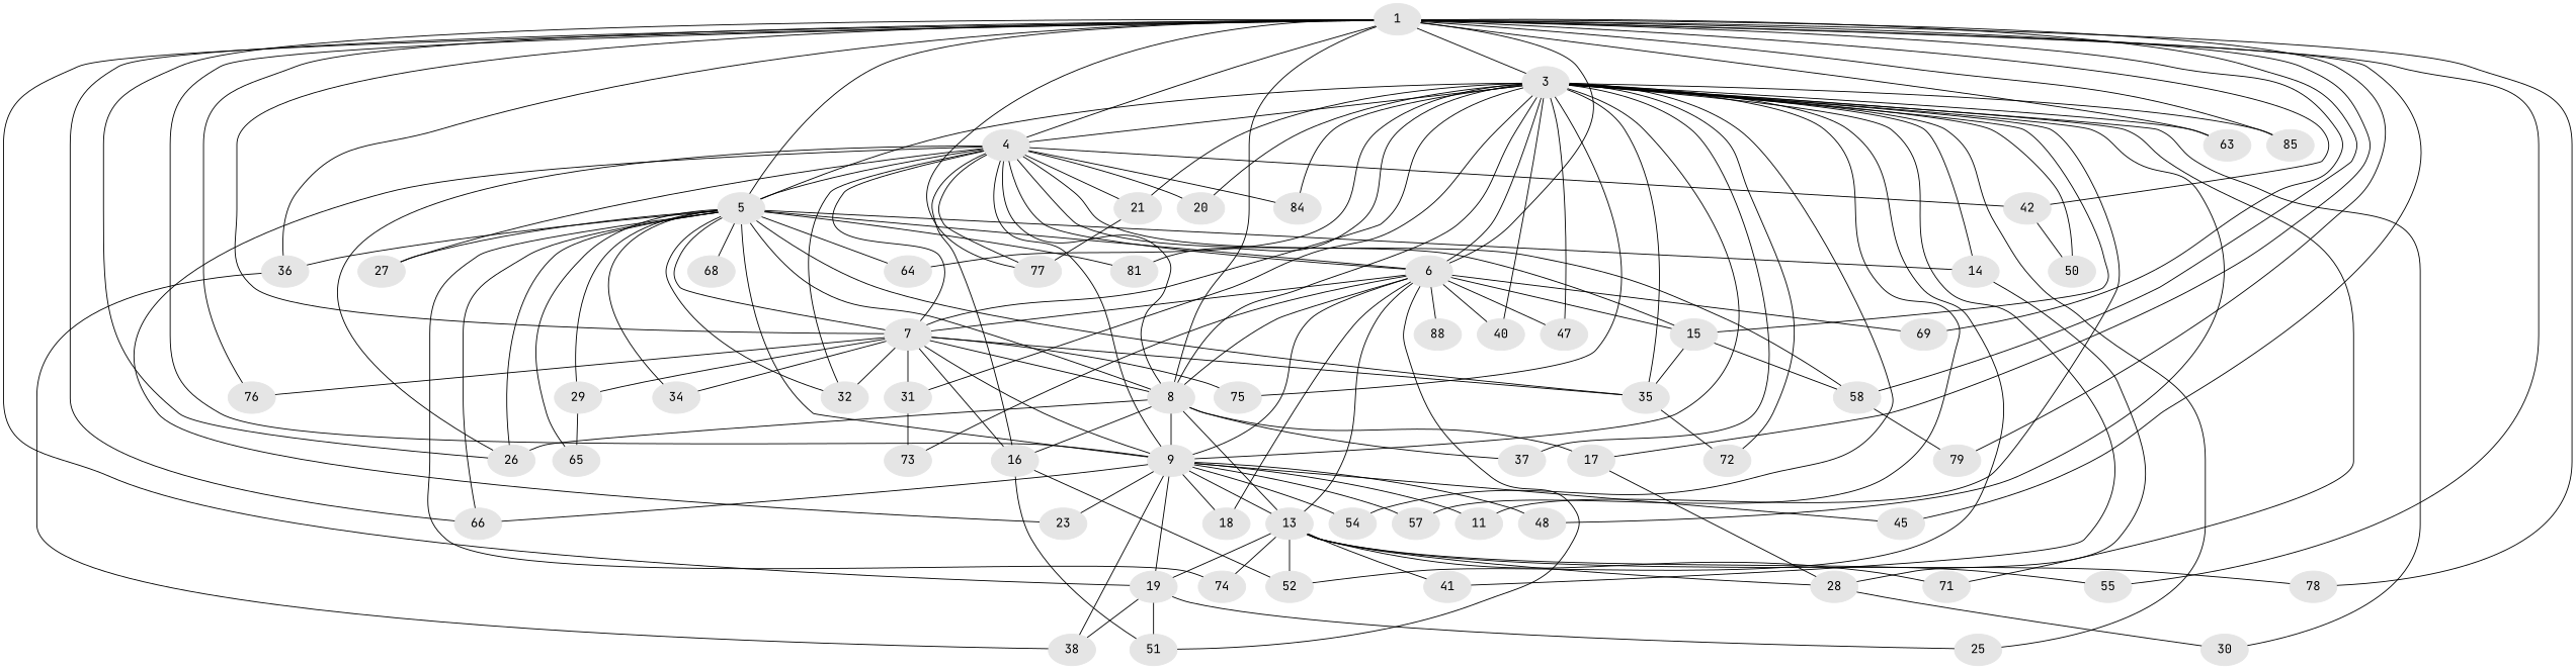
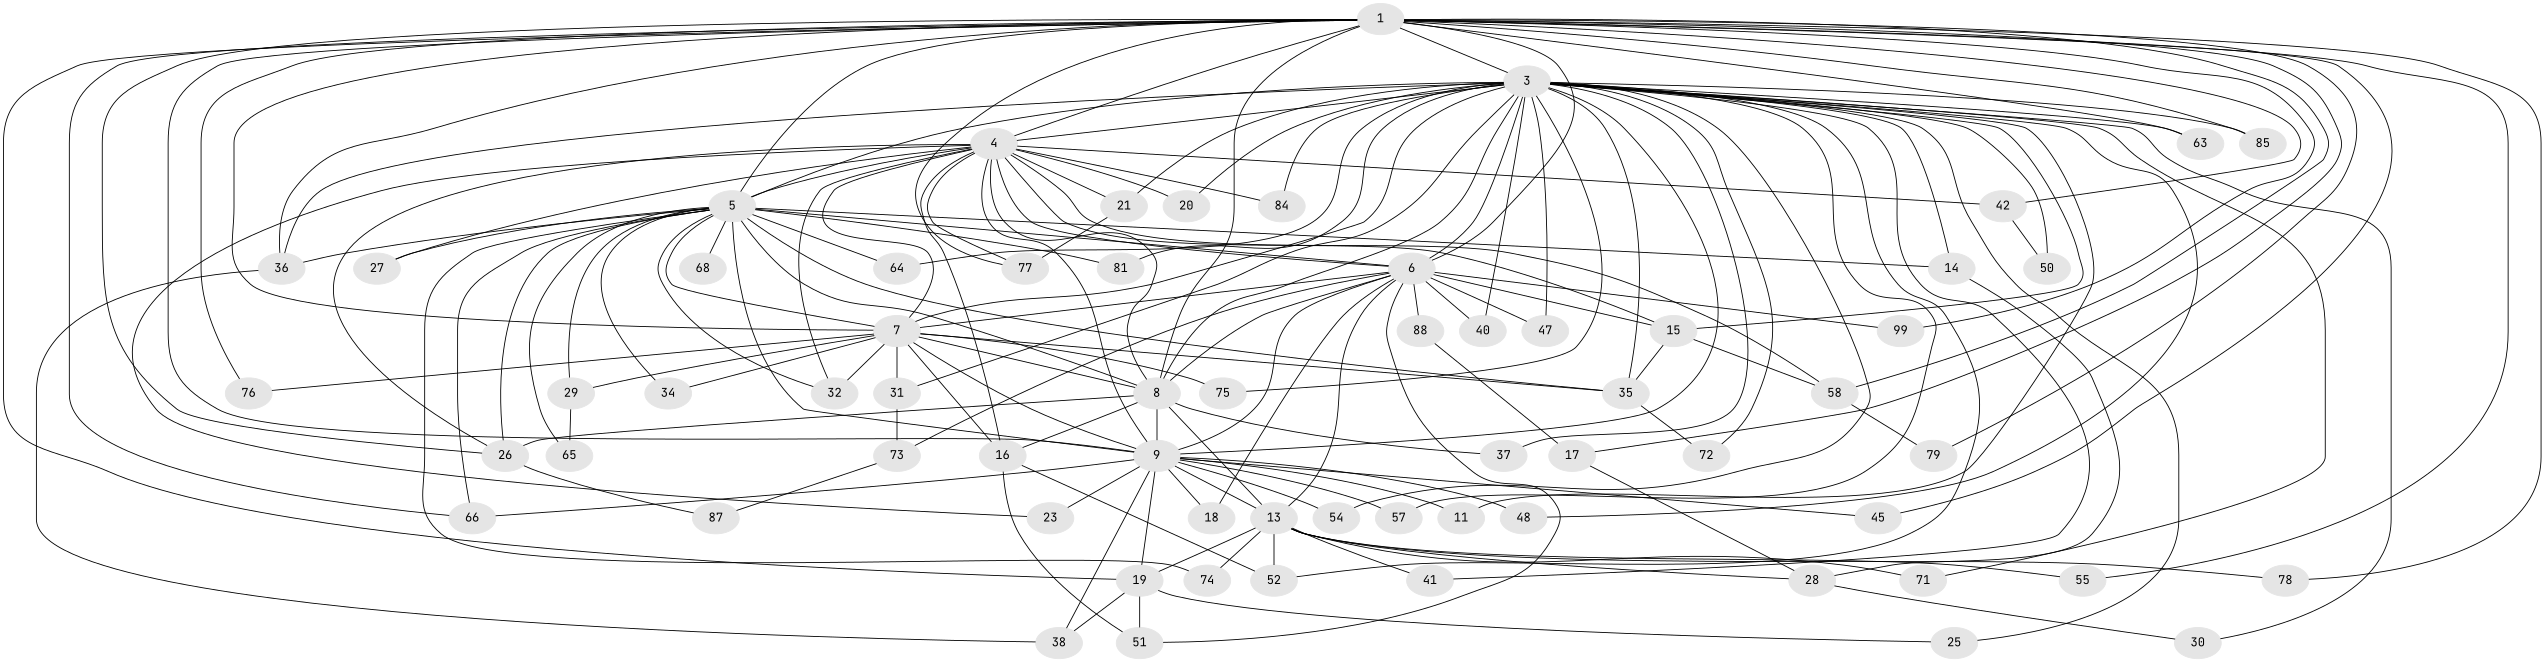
  graph {
    fontname="JetBrains Mono"
    node [color=gray90 fontname="JetBrains Mono" style=filled]
    edge [fontname="JetBrains Mono"]
    1 [super="+2"]
    3 [super="+10"]
    4 [super="+22"]
    5 [super="+49"]
    6 [super="+24"]
    7 [super="+53"]
    8 [super="+62"]
    9 [super="+12"]
    17
    19 [super="+33"]
    26 [super="+80"]
    42
    45
    55
    58 [super="+59"]
    63
    66 [super="+86"]
-   69
+   69 [label=99]
    n19 [label=79]
    76
    77 [super="+79"]
    78
    85
    36 [super="+46"]
    11
    14
    15
    20
    21
    25
    30
    31 [super="+43"]
    35 [super="+44"]
    37
    40
    41
    47 [super="+67"]
    48
    50
    52 [super="+83"]
    54
    57
    64
    71
    72
    75
    81
    84
    16 [super="+39"]
    23
    27
    32
    29
    34
    65
    68
    74
    88
    13 [super="+56"]
    18
    51 [super="+82"]
    73
    38 [super="+60"]
    28 [super="+61"]
+   87
    1 -- 3 [weight=4]
    1 -- 4 [weight=2]
    1 -- 5 [weight=2]
    1 -- 6 [weight=2]
    1 -- 7 [weight=2]
    1 -- 8 [weight=2]
    1 -- 9 [weight=2]
    1 -- 17
    1 -- 19
    1 -- 26
    1 -- 42
    1 -- 45
    1 -- 55
    1 -- 58
    1 -- 63
    1 -- 66
    1 -- 69
    1 -- n19
    1 -- 76
    1 -- 77
    1 -- 78
    1 -- 85
    1 -- 36
    3 -- 4 [weight=2]
    3 -- 5 [weight=2]
    3 -- 6 [weight=2]
    3 -- 7 [weight=2]
    3 -- 8 [weight=2]
    3 -- 9 [weight=2]
    3 -- 63
    3 -- 85
+   3 -- 36
    3 -- 11
    3 -- 14
    3 -- 15
    3 -- 20
    3 -- 21
    3 -- 25
    3 -- 30
    3 -- 31 [weight=2]
    3 -- 35
    3 -- 37
    3 -- 40
    3 -- 41
    3 -- 47 [weight=2]
    3 -- 48
    3 -- 50
    3 -- 52
    3 -- 54
    3 -- 57
    3 -- 64
    3 -- 71
    3 -- 72
    3 -- 75
    3 -- 81
    3 -- 84
    4 -- 5
    4 -- 6
    4 -- 7
    4 -- 8
    4 -- 9 [weight=2]
    4 -- 26
    4 -- 42
    4 -- 58
    4 -- 77
    4 -- 15
    4 -- 20
    4 -- 21
    4 -- 84
    4 -- 16
    4 -- 23
    4 -- 27
    4 -- 32
    5 -- 6
    5 -- 7
    5 -- 8
    5 -- 9
    5 -- 26
    5 -- 66
    5 -- 36
    5 -- 14
    5 -- 35
    5 -- 64
    5 -- 81
    5 -- 27
    5 -- 32
    5 -- 29
    5 -- 34
    5 -- 65
    5 -- 68
    5 -- 74
    6 -- 7
    6 -- 8
    6 -- 9
    6 -- 69
    6 -- 15
    6 -- 40
    6 -- 47
    6 -- 88
    6 -- 13
    6 -- 18
    6 -- 51
    6 -- 73
    7 -- 8
    7 -- 9
    7 -- 76
    7 -- 31
    7 -- 35
    7 -- 75
    7 -- 16
    7 -- 32
    7 -- 29
    7 -- 34
    8 -- 9 [weight=2]
-   8 -- 17
+   88 -- 17
    8 -- 26
    8 -- 37
    8 -- 16
    8 -- 13
    9 -- 19
    9 -- 45
    9 -- 66
    9 -- 11
    9 -- 48
    9 -- 54
    9 -- 57
    9 -- 23
    9 -- 13
    9 -- 18
    9 -- 38
    17 -- 28
    19 -- 25
    19 -- 51
    19 -- 38
+   26 -- 87
    42 -- 50
    58 -- n19
    36 -- 38
    14 -- 28
    15 -- 58
    15 -- 35
    21 -- 77
    31 -- 73
    35 -- 72
    16 -- 52
    16 -- 51
    29 -- 65
    13 -- 19
    13 -- 55
    13 -- 78
    13 -- 41
    13 -- 52
    13 -- 71
    13 -- 74
    13 -- 28
+   73 -- 87
    28 -- 30
  }
